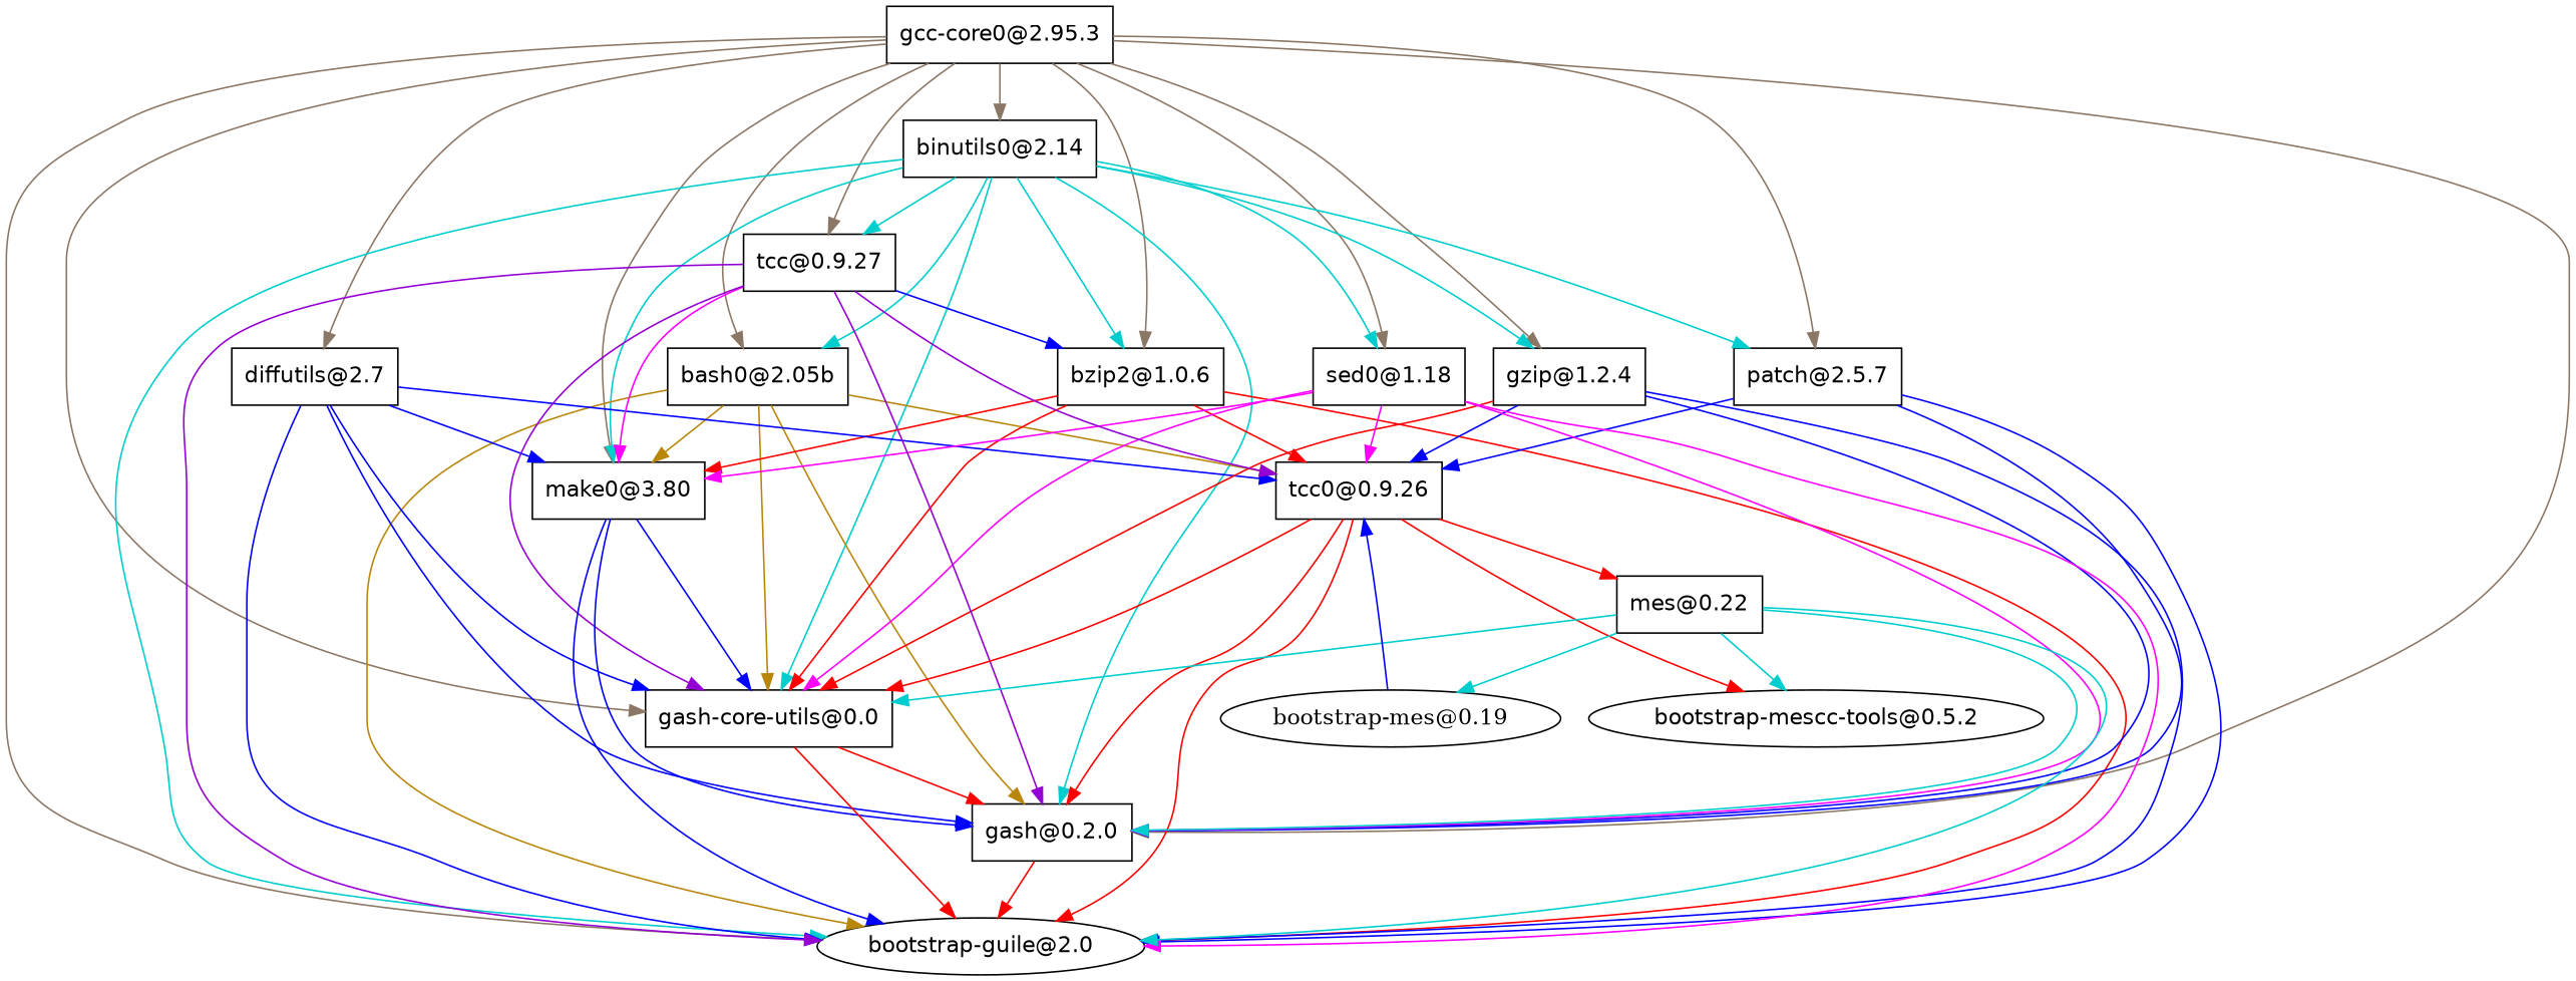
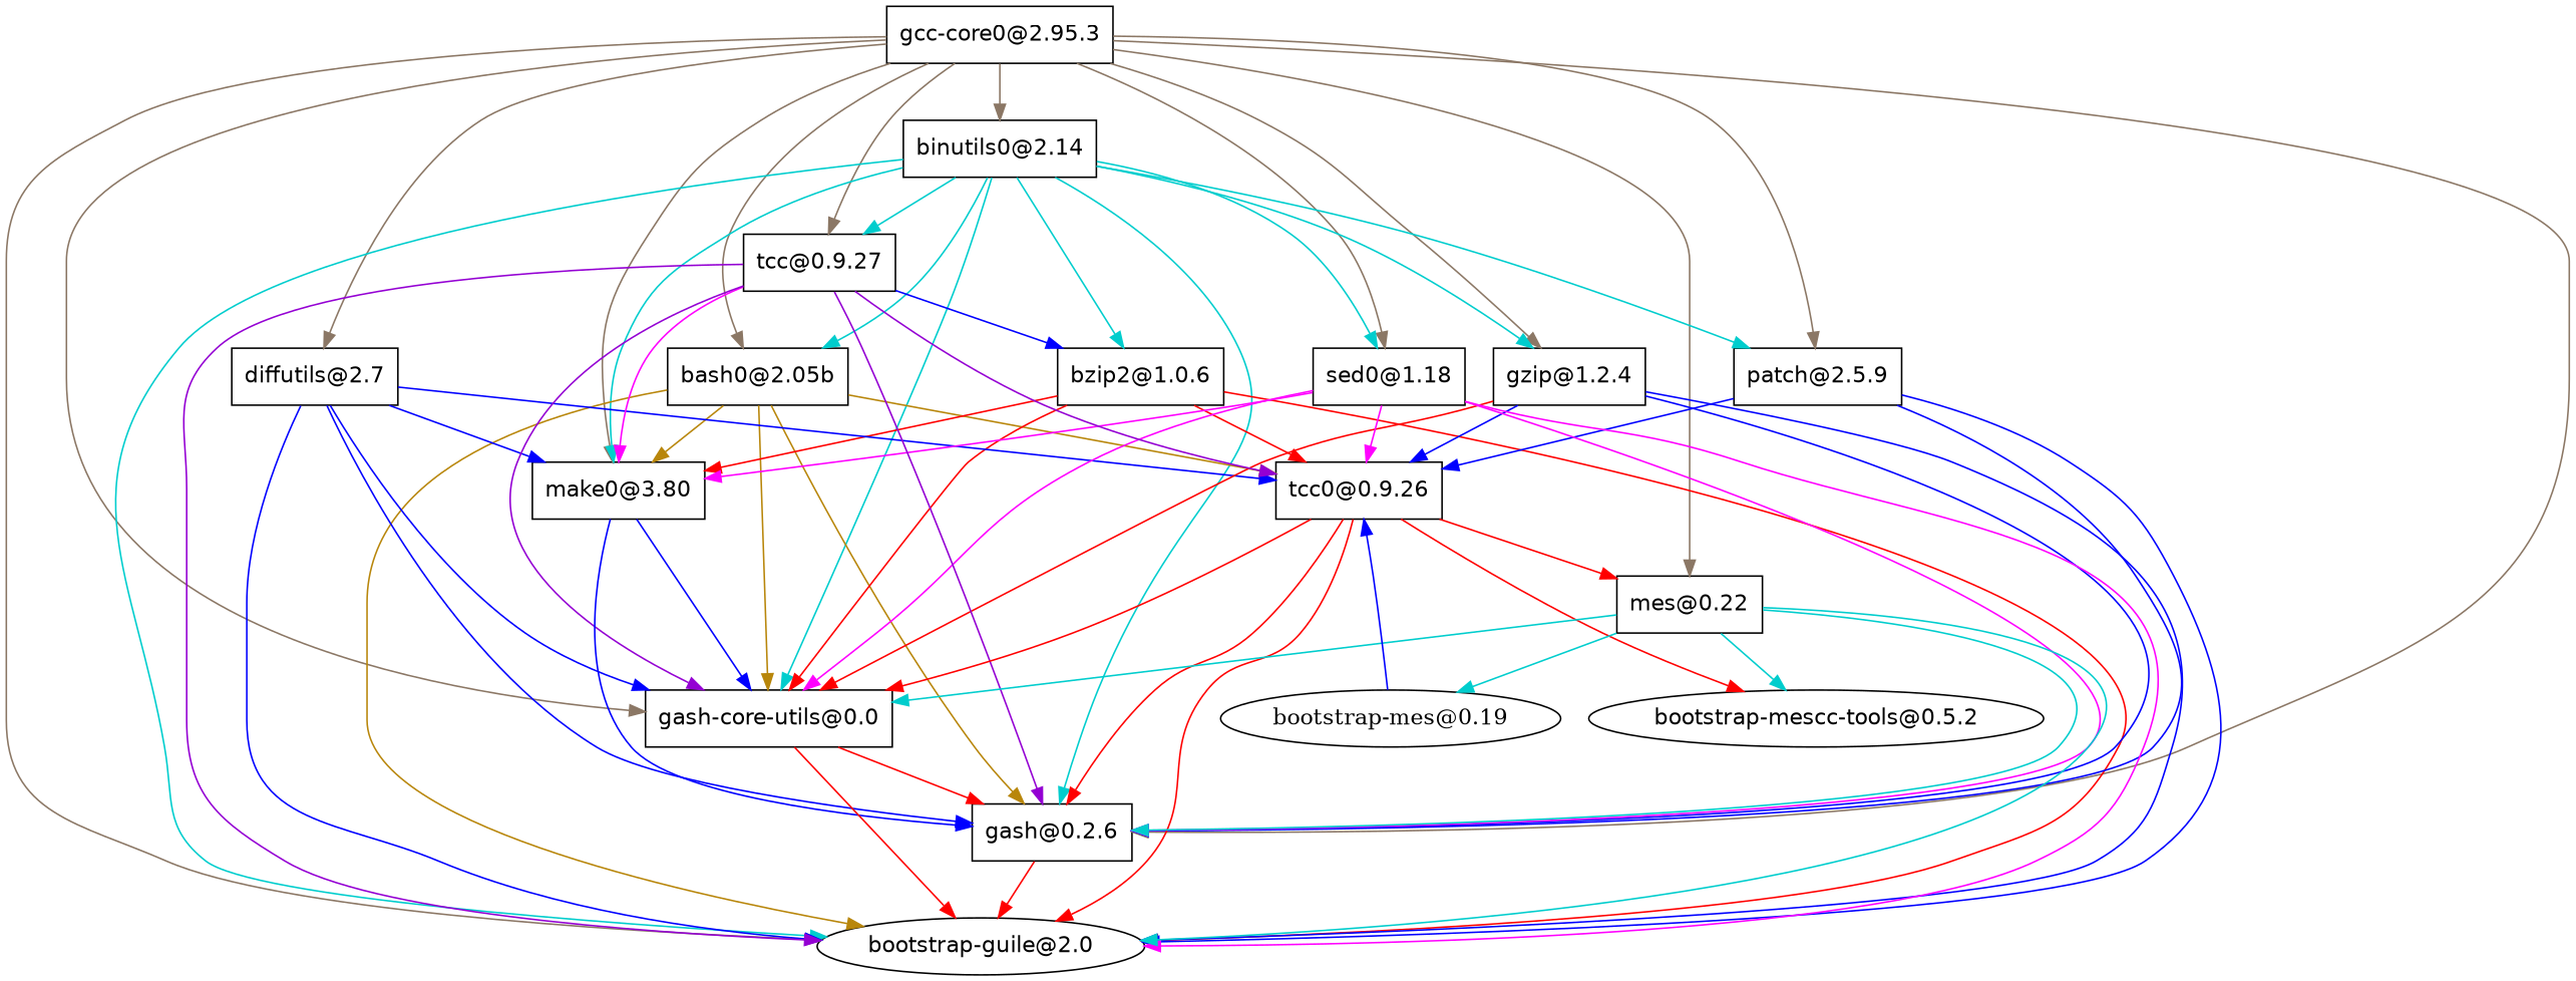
  digraph {
    node [fontname=Helvetica shape=box]
    edge [color=blue]
    n1 [label="gcc-core0@2.95.3"]
    n2 [label="binutils0@2.14"]
    n3 [label="bash0@2.05b"]
    n4 [label="bzip2@1.0.6"]
    n5 [label="diffutils@2.7"]
    n6 [label="gzip@1.2.4"]
-   n7 [label="patch@2.5.7"]
+   n7 [label="patch@2.5.9"]
    n8 [label="sed0@1.18"]
    n9 [label="tcc@0.9.27"]
    n10 [label="make0@3.80"]
-   n11 [label="gash@0.2.0"]
+   n11 [label="gash@0.2.6"]
    n12 [label="gash-core-utils@0.0"]
    n13 [label="bootstrap-guile@2.0" shape=""]
    n14 [label="tcc0@0.9.26"]
    n15 [label="mes@0.22"]
    n16 [label="bootstrap-mescc-tools@0.5.2" shape=""]
    "bootstrap-mes@0.19" [fontname="" shape=""]
    n1 -> n2 [color=peachpuff4]
    n1 -> n3 [color=peachpuff4]
-   n1 -> n4 [color=peachpuff4]
+   n1 -> n15 [color=peachpuff4]
    n1 -> n5 [color=peachpuff4]
    n1 -> n6 [color=peachpuff4]
    n1 -> n7 [color=peachpuff4]
    n1 -> n8 [color=peachpuff4]
    n1 -> n9 [color=peachpuff4]
    n1 -> n10 [color=peachpuff4]
    n1 -> n11 [color=peachpuff4]
    n1 -> n12 [color=peachpuff4]
    n1 -> n13 [color=peachpuff4]
    n2 -> n3 [color=cyan3]
    n2 -> n4 [color=cyan3]
    n2 -> n6 [color=cyan3]
    n2 -> n7 [color=cyan3]
    n2 -> n8 [color=cyan3]
    n2 -> n9 [color=cyan3]
    n2 -> n10 [color=cyan3]
    n2 -> n11 [color=cyan3]
    n2 -> n12 [color=cyan3]
    n2 -> n13 [color=cyan3]
    n3 -> n10 [color=darkgoldenrod]
    n3 -> n11 [color=darkgoldenrod]
    n3 -> n12 [color=darkgoldenrod]
    n3 -> n13 [color=darkgoldenrod]
    n3 -> n14 [color=darkgoldenrod]
    n4 -> n10 [color=red]
    n4 -> n12 [color=red]
    n4 -> n13 [color=red]
    n4 -> n14 [color=red]
    n5 -> n10
    n5 -> n11
    n5 -> n12
    n5 -> n13
    n5 -> n14
    n6 -> n11
    n6 -> n12 [color=red]
    n6 -> n13
    n6 -> n14
    n7 -> n11
    n7 -> n13
    n7 -> n14
    n8 -> n10 [color=magenta]
    n8 -> n11 [color=magenta]
    n8 -> n12 [color=magenta]
    n8 -> n13 [color=magenta]
    n8 -> n14 [color=magenta]
    n9 -> n4
    n9 -> n10 [color=magenta]
    n9 -> n11 [color=darkviolet]
    n9 -> n12 [color=darkviolet]
    n9 -> n13 [color=darkviolet]
    n9 -> n14 [color=darkviolet]
    n10 -> n11
    n10 -> n12
-   n10 -> n13
    n11 -> n13 [color=red]
    n12 -> n11 [color=red]
    n12 -> n13 [color=red]
    n14 -> n11 [color=red]
    n14 -> n12 [color=red]
    n14 -> n13 [color=red]
    n14 -> n15 [color=red]
    n14 -> n16 [color=red]
    n15 -> n11 [color=cyan3]
    n15 -> n12 [color=cyan3]
    n15 -> n13 [color=cyan3]
    n15 -> n16 [color=cyan3]
    n15 -> "bootstrap-mes@0.19" [color=cyan3]
    "bootstrap-mes@0.19" -> n14
  }
